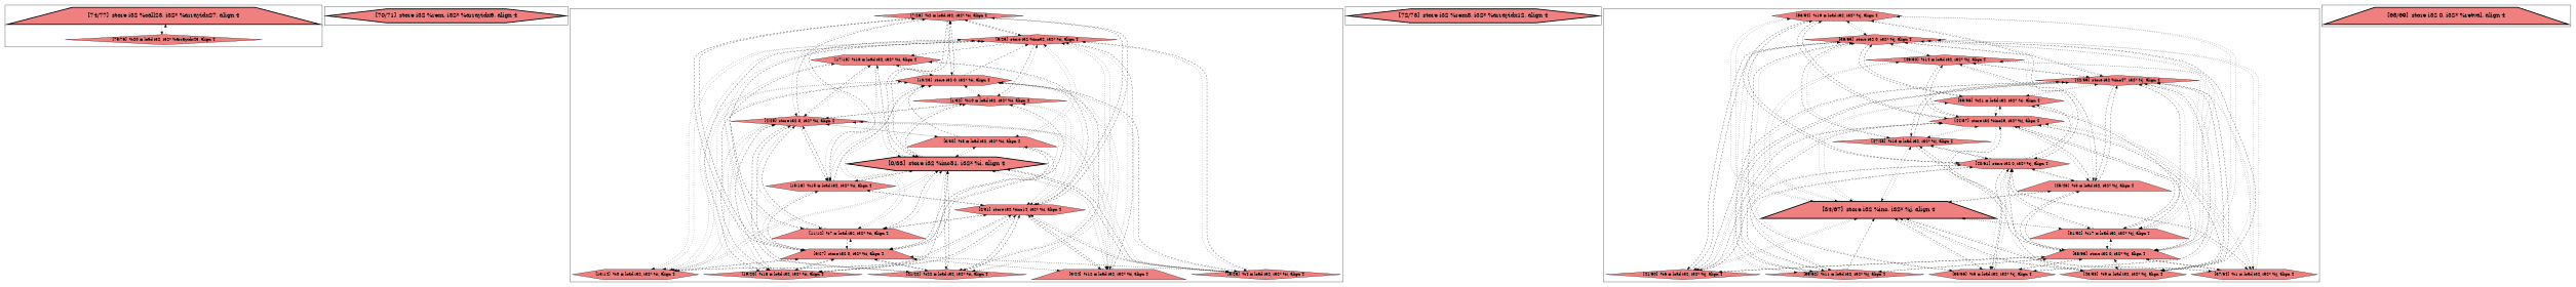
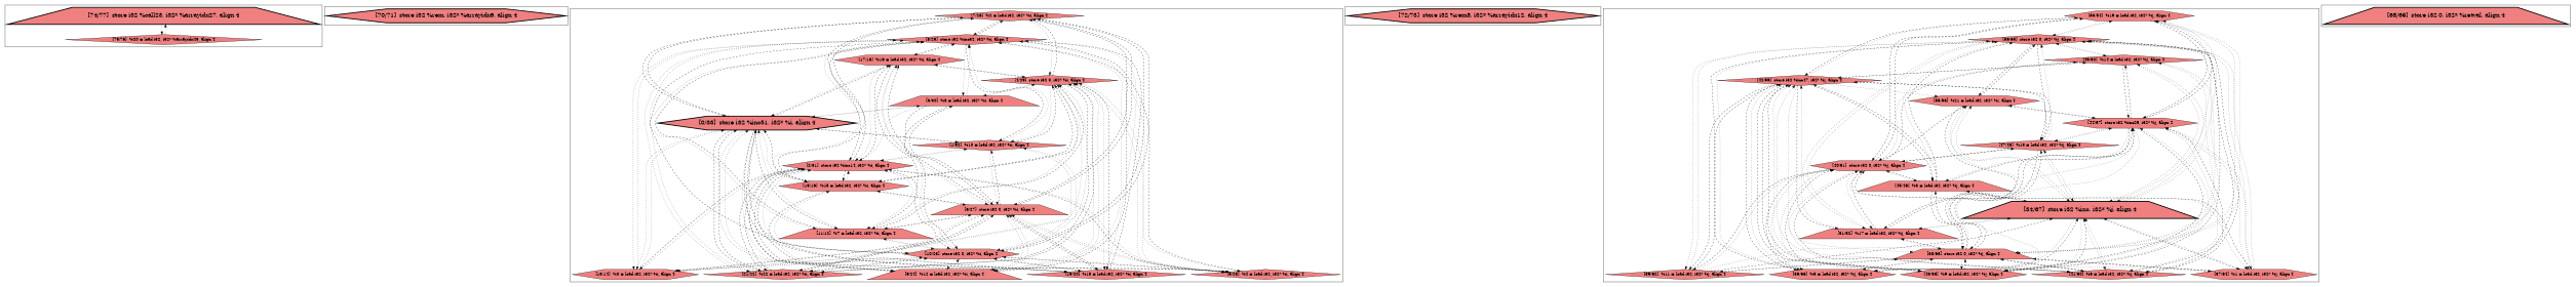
  digraph {
    node [fillcolor=lightcoral shape=hexagon style=filled]
    edge [style=dotted]
    n1 [fontsize=20 label="[74/77]  store i32 %call23, i32* %arrayidx27, align 4" penwidth=3.0 shape=trapezium]
    n2 [label="[75/76]  %20 = load i32, i32* %arrayidx43, align 4" shape=diamond]
    n3 [fontsize=20 label="[70/71]  store i32 %rem, i32* %arrayidx6, align 4" penwidth=3.0]
    n4 [label="[7/26]  %2 = load i32, i32* %i, align 4" shape=diamond]
    n5 [label="[8/25]  store i32 %inc32, i32* %i, align 4" shape=diamond]
    n6 [label="[10/23]  store i32 0, i32* %i, align 4"]
    n7 [label="[6/27]  store i32 0, i32* %i, align 4" shape=trapezium]
    n8 [label="[2/31]  store i32 %inc14, i32* %i, align 4"]
    n9 [fontsize=20 label="[0/33]  store i32 %inc51, i32* %i, align 4" penwidth=3.0]
    n10 [label="[4/29]  store i32 0, i32* %i, align 4" shape=diamond]
    n11 [label="[21/22]  %22 = load i32, i32* %i, align 4" shape=diamond]
    n12 [label="[9/24]  %12 = load i32, i32* %i, align 4" shape=trapezium]
    n13 [label="[5/28]  %4 = load i32, i32* %i, align 4" shape=diamond]
    n14 [label="[13/14]  %0 = load i32, i32* %i, align 4"]
    n15 [label="[19/20]  %18 = load i32, i32* %i, align 4" shape=diamond]
    n16 [label="[11/12]  %7 = load i32, i32* %i, align 4" shape=trapezium]
    n17 [label="[15/16]  %15 = load i32, i32* %i, align 4"]
    n18 [label="[1/32]  %10 = load i32, i32* %i, align 4" shape=diamond]
    n19 [label="[3/30]  %8 = load i32, i32* %i, align 4" shape=trapezium]
    n20 [label="[17/18]  %16 = load i32, i32* %i, align 4"]
    n21 [fontsize=20 label="[72/73]  store i32 %rem8, i32* %arrayidx12, align 4" penwidth=3.0]
    n22 [label="[53/54]  %19 = load i32, i32* %j, align 4"]
    n23 [label="[36/65]  store i32 0, i32* %j, align 4" shape=diamond]
    n24 [label="[38/63]  store i32 0, i32* %j, align 4" shape=trapezium]
    n25 [fontsize=20 label="[34/67]  store i32 %inc, i32* %j, align 4" penwidth=3.0 shape=trapezium]
    n26 [label="[40/61]  store i32 0, i32* %j, align 4"]
    n27 [label="[44/57]  store i32 %inc29, i32* %j, align 4"]
    n28 [label="[42/59]  store i32 %inc47, i32* %j, align 4" shape=diamond]
    n29 [label="[37/64]  %1 = load i32, i32* %j, align 4"]
    n30 [label="[35/66]  %5 = load i32, i32* %j, align 4"]
    n31 [label="[39/62]  %11 = load i32, i32* %j, align 4" shape=diamond]
    n32 [label="[43/58]  %9 = load i32, i32* %j, align 4"]
    n33 [label="[41/60]  %6 = load i32, i32* %j, align 4" shape=diamond]
    n34 [label="[51/52]  %17 = load i32, i32* %j, align 4" shape=trapezium]
    n35 [label="[45/46]  %3 = load i32, i32* %j, align 4" shape=trapezium]
    n36 [label="[47/48]  %13 = load i32, i32* %j, align 4" shape=diamond]
    n37 [label="[55/56]  %21 = load i32, i32* %j, align 4"]
    n38 [label="[49/50]  %14 = load i32, i32* %j, align 4" shape=diamond]
    n39 [fontsize=20 label="[68/69]  store i32 0, i32* %retval, align 4" penwidth=3.0 shape=trapezium]
    subgraph cluster_1 {
      n1
      n2
    }
    subgraph cluster_2 {
      n3
    }
    subgraph cluster_3 {
      n4
      n5
      n6
      n7
      n8
      n9
      n10
      n11
      n12
      n13
      n14
      n15
      n16
      n17
      n18
      n19
      n20
    }
    subgraph cluster_4 {
      n21
    }
    subgraph cluster_5 {
      n22
      n23
      n24
      n25
      n26
      n27
      n28
      n29
      n30
      n31
      n32
      n33
      n34
      n35
      n36
      n37
      n38
    }
    subgraph cluster_6 {
      n39
    }
    n1 -> n2
    n2 -> n1
    n4 -> n5 [style=dashed]
    n4 -> n6 [style=dashed]
    n4 -> n7 [style=dashed]
    n4 -> n8 [style=dashed]
    n4 -> n9 [style=dashed]
    n4 -> n10
    n5 -> n4 [style=dashed]
    n5 -> n11
    n5 -> n12
    n5 -> n13
    n5 -> n14
    n5 -> n15
    n5 -> n16
    n5 -> n17
    n5 -> n18 [style=dashed]
    n5 -> n19
    n5 -> n20 [style=dashed]
    n6 -> n4 [style=dashed]
    n6 -> n5 [style=dashed]
    n6 -> n11
    n6 -> n12
    n6 -> n13
    n6 -> n14
    n6 -> n15
    n6 -> n16
    n6 -> n17
    n6 -> n18
    n6 -> n20
    n7 -> n4 [style=dashed]
    n7 -> n11 [style=dashed]
    n7 -> n12
    n7 -> n13
    n7 -> n14
    n7 -> n15 [style=dashed]
    n7 -> n16
    n7 -> n17 [style=dashed]
    n7 -> n18 [style=dashed]
    n7 -> n19 [style=dashed]
    n7 -> n20 [style=dashed]
    n8 -> n4 [style=dashed]
    n8 -> n11 [style=dashed]
    n8 -> n12 [style=dashed]
    n8 -> n13 [style=dashed]
    n8 -> n14 [style=dashed]
    n8 -> n15 [style=dashed]
    n8 -> n16
    n8 -> n17 [style=dashed]
    n8 -> n18
    n8 -> n20 [style=dashed]
    n9 -> n4 [style=dashed]
    n9 -> n11 [style=dashed]
    n9 -> n12
    n9 -> n13 [style=dashed]
    n9 -> n14
    n9 -> n15
    n9 -> n16 [style=dashed]
    n9 -> n17
    n9 -> n18 [style=dashed]
    n9 -> n19
    n9 -> n20 [style=dashed]
    n10 -> n4 [style=dashed]
    n10 -> n11 [style=dashed]
    n10 -> n12
    n10 -> n13
    n10 -> n14
    n10 -> n15
    n10 -> n16
    n10 -> n17 [style=dashed]
    n10 -> n18
    n10 -> n19
    n10 -> n20
    n11 -> n5
    n11 -> n6 [style=dashed]
    n11 -> n7 [style=dashed]
    n11 -> n8 [style=dashed]
    n11 -> n9 [style=dashed]
    n11 -> n10 [style=dashed]
    n12 -> n5 [style=dashed]
    n12 -> n6
    n12 -> n7
    n12 -> n8 [style=dashed]
    n12 -> n9
    n12 -> n10
    n13 -> n5 [style=dashed]
    n13 -> n6 [style=dashed]
    n13 -> n7
    n13 -> n8
    n13 -> n9 [style=dashed]
    n13 -> n10
    n14 -> n5
    n14 -> n6
    n14 -> n7 [style=dashed]
    n14 -> n8
    n14 -> n9
    n14 -> n10
    n15 -> n5 [style=dashed]
    n15 -> n6 [style=dashed]
    n15 -> n7 [style=dashed]
    n15 -> n8
    n15 -> n9 [style=dashed]
    n15 -> n10 [style=dashed]
    n16 -> n5 [style=dashed]
    n16 -> n6
    n16 -> n7 [style=dashed]
    n16 -> n8 [style=dashed]
    n16 -> n9
    n16 -> n10 [style=dashed]
    n17 -> n5 [style=dashed]
    n17 -> n6 [style=dashed]
    n17 -> n7
    n17 -> n8
    n17 -> n9 [style=dashed]
    n17 -> n10 [style=dashed]
    n18 -> n5
    n18 -> n6
    n18 -> n7
    n18 -> n8
    n18 -> n9
    n18 -> n10 [style=dashed]
    n19 -> n5
    n19 -> n6 [style=dashed]
    n19 -> n7 [style=dashed]
    n19 -> n8
    n19 -> n9
    n19 -> n10
-   n20 -> n17
+   n20 -> n5
    n20 -> n6 [style=dashed]
    n20 -> n7
    n20 -> n8
    n20 -> n9
    n20 -> n10 [style=dashed]
    n22 -> n23
    n22 -> n24
    n22 -> n25
    n22 -> n26 [style=dashed]
    n22 -> n27 [style=dashed]
    n22 -> n28 [style=dashed]
    n23 -> n22
    n23 -> n29
    n23 -> n30 [style=dashed]
    n23 -> n31
    n23 -> n32
    n23 -> n33 [style=dashed]
    n23 -> n34
    n23 -> n35
    n23 -> n36 [style=dashed]
    n23 -> n37 [style=dashed]
    n23 -> n38
    n24 -> n22
    n24 -> n29 [style=dashed]
    n24 -> n30 [style=dashed]
    n24 -> n31
    n24 -> n32
    n24 -> n33 [style=dashed]
    n24 -> n34 [style=dashed]
    n24 -> n35 [style=dashed]
    n24 -> n36 [style=dashed]
    n24 -> n37
    n24 -> n38
    n25 -> n22
    n25 -> n29 [style=dashed]
    n25 -> n30
    n25 -> n32
    n25 -> n33
    n25 -> n34
    n25 -> n35 [style=dashed]
    n25 -> n36
    n25 -> n37
    n25 -> n38
    n26 -> n22 [style=dashed]
    n26 -> n29
    n26 -> n30 [style=dashed]
    n26 -> n31 [style=dashed]
    n26 -> n32
    n26 -> n33
    n26 -> n34
    n26 -> n35
    n26 -> n36 [style=dashed]
    n26 -> n37 [style=dashed]
    n26 -> n38 [style=dashed]
    n27 -> n22 [style=dashed]
    n27 -> n29
    n27 -> n30
-   n27 -> n31
    n27 -> n32 [style=dashed]
    n27 -> n33
    n27 -> n34 [style=dashed]
    n27 -> n35
    n27 -> n36
    n27 -> n37
    n27 -> n38 [style=dashed]
    n28 -> n22
    n28 -> n24
    n28 -> n30 [style=dashed]
    n28 -> n31 [style=dashed]
    n28 -> n32 [style=dashed]
    n28 -> n33 [style=dashed]
    n28 -> n34 [style=dashed]
    n28 -> n35 [style=dashed]
    n28 -> n36 [style=dashed]
    n28 -> n37
    n28 -> n38
    n29 -> n23
    n29 -> n24 [style=dashed]
    n29 -> n25
    n29 -> n26 [style=dashed]
    n29 -> n27
    n29 -> n28
    n30 -> n23
    n30 -> n24
    n30 -> n25 [style=dashed]
    n30 -> n26
-   n30 -> n27 [style=dashed]
    n30 -> n28
    n31 -> n23
    n31 -> n24 [style=dashed]
    n31 -> n25 [style=dashed]
    n31 -> n26
-   n31 -> n27 [style=dashed]
+   n31 -> n27
    n31 -> n28 [style=dashed]
    n32 -> n23 [style=dashed]
    n32 -> n24 [style=dashed]
    n32 -> n25 [style=dashed]
    n32 -> n26 [style=dashed]
    n32 -> n27
    n32 -> n28 [style=dashed]
    n33 -> n23 [style=dashed]
    n33 -> n24 [style=dashed]
    n33 -> n25
    n33 -> n26 [style=dashed]
    n33 -> n27 [style=dashed]
    n33 -> n28
    n34 -> n23
    n34 -> n24
    n34 -> n25
    n34 -> n26 [style=dashed]
    n34 -> n27 [style=dashed]
    n34 -> n28
    n35 -> n23 [style=dashed]
    n35 -> n24 [style=dashed]
    n35 -> n25
    n35 -> n26 [style=dashed]
    n35 -> n27 [style=dashed]
    n35 -> n28 [style=dashed]
    n36 -> n23
    n36 -> n24 [style=dashed]
    n36 -> n25
    n36 -> n26 [style=dashed]
    n36 -> n27
    n36 -> n28 [style=dashed]
    n37 -> n23 [style=dashed]
    n37 -> n24 [style=dashed]
    n37 -> n25
    n37 -> n27 [style=dashed]
-   n37 -> n28
    n38 -> n23
    n38 -> n24
    n38 -> n25
    n38 -> n26
    n38 -> n27 [style=dashed]
    n38 -> n28 [style=dashed]
  }
